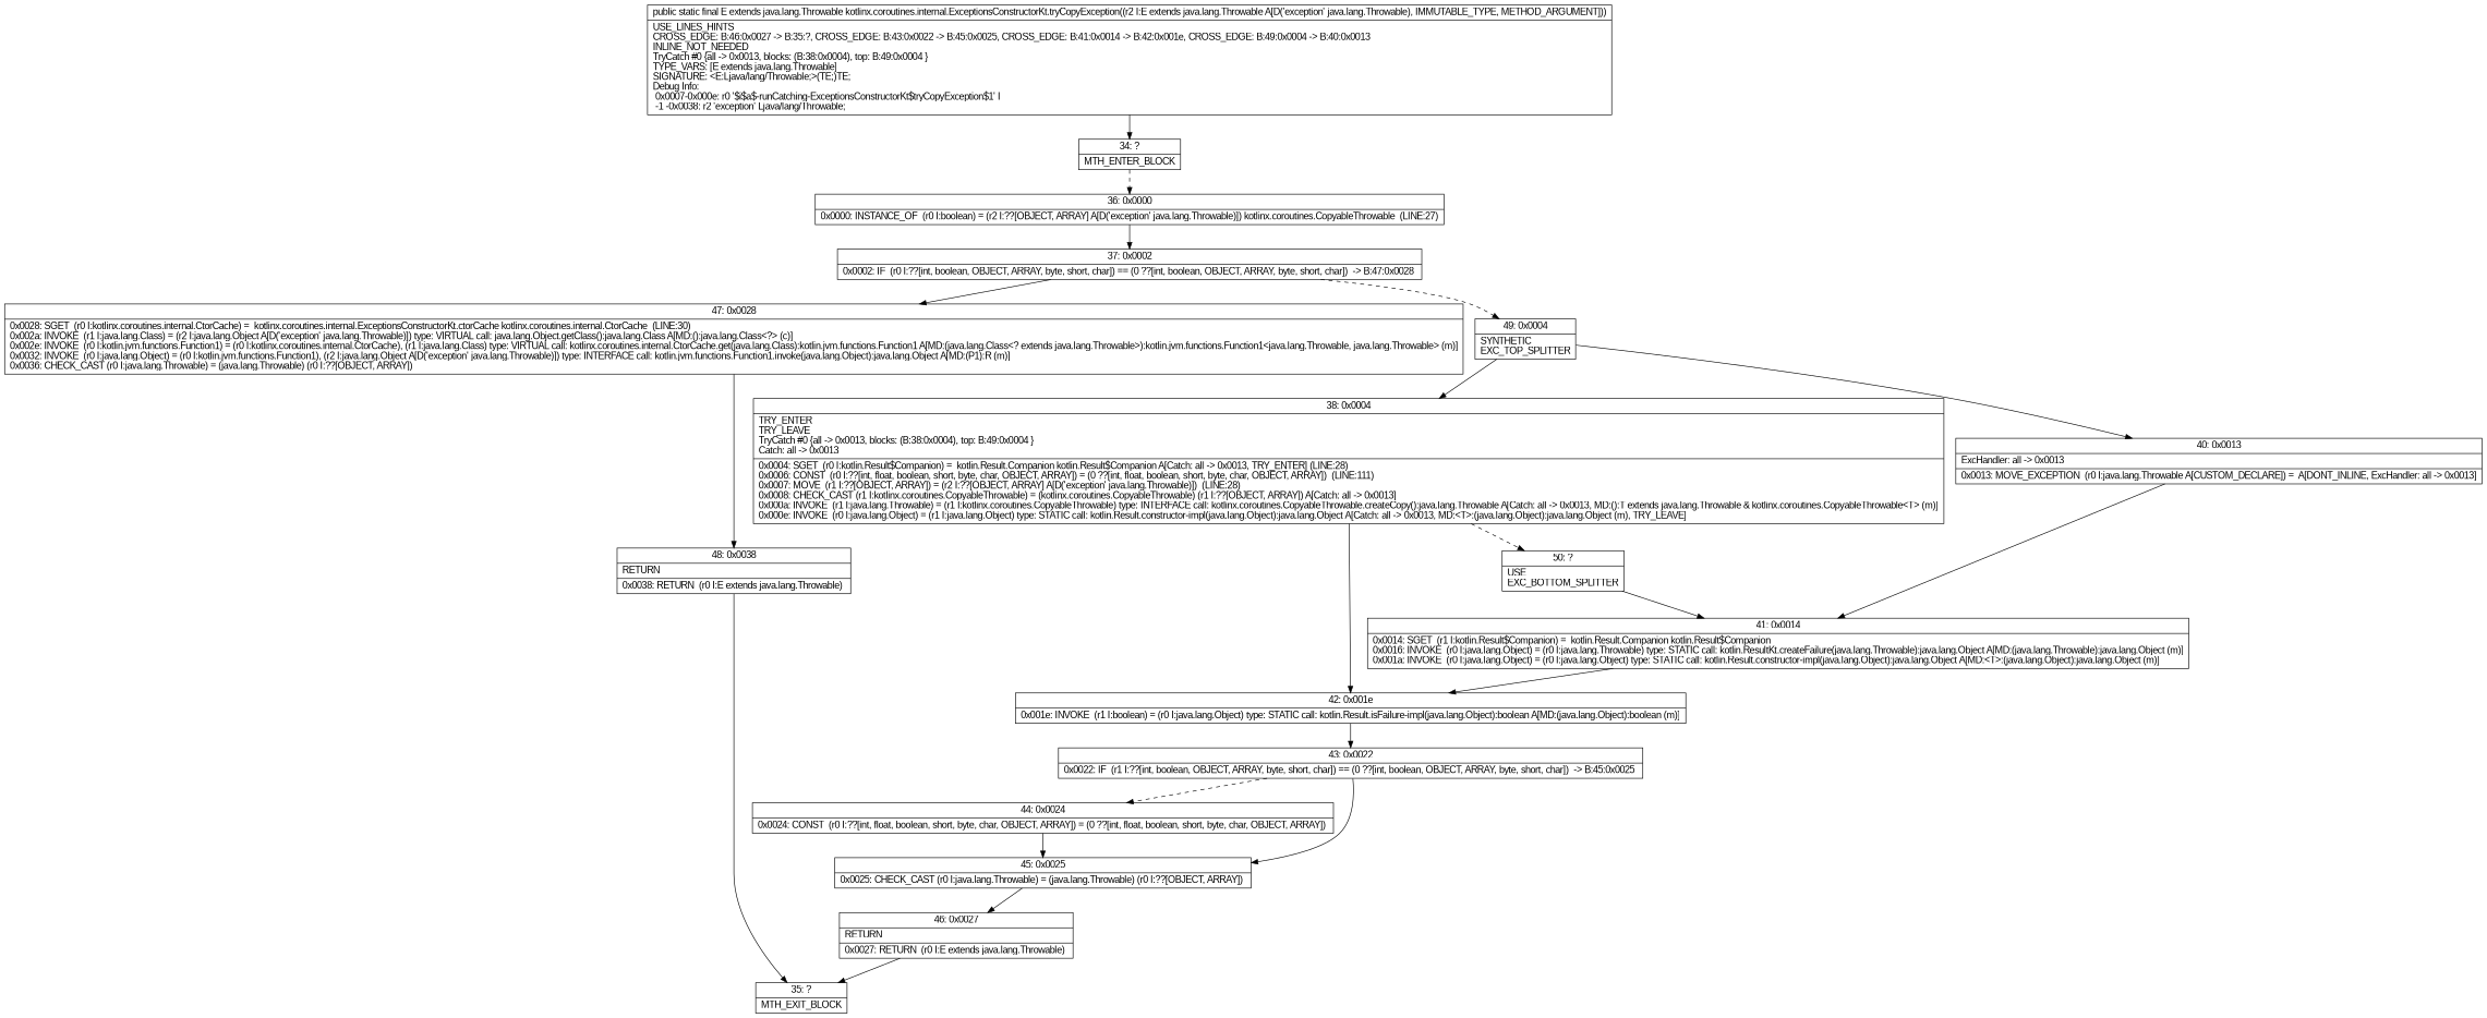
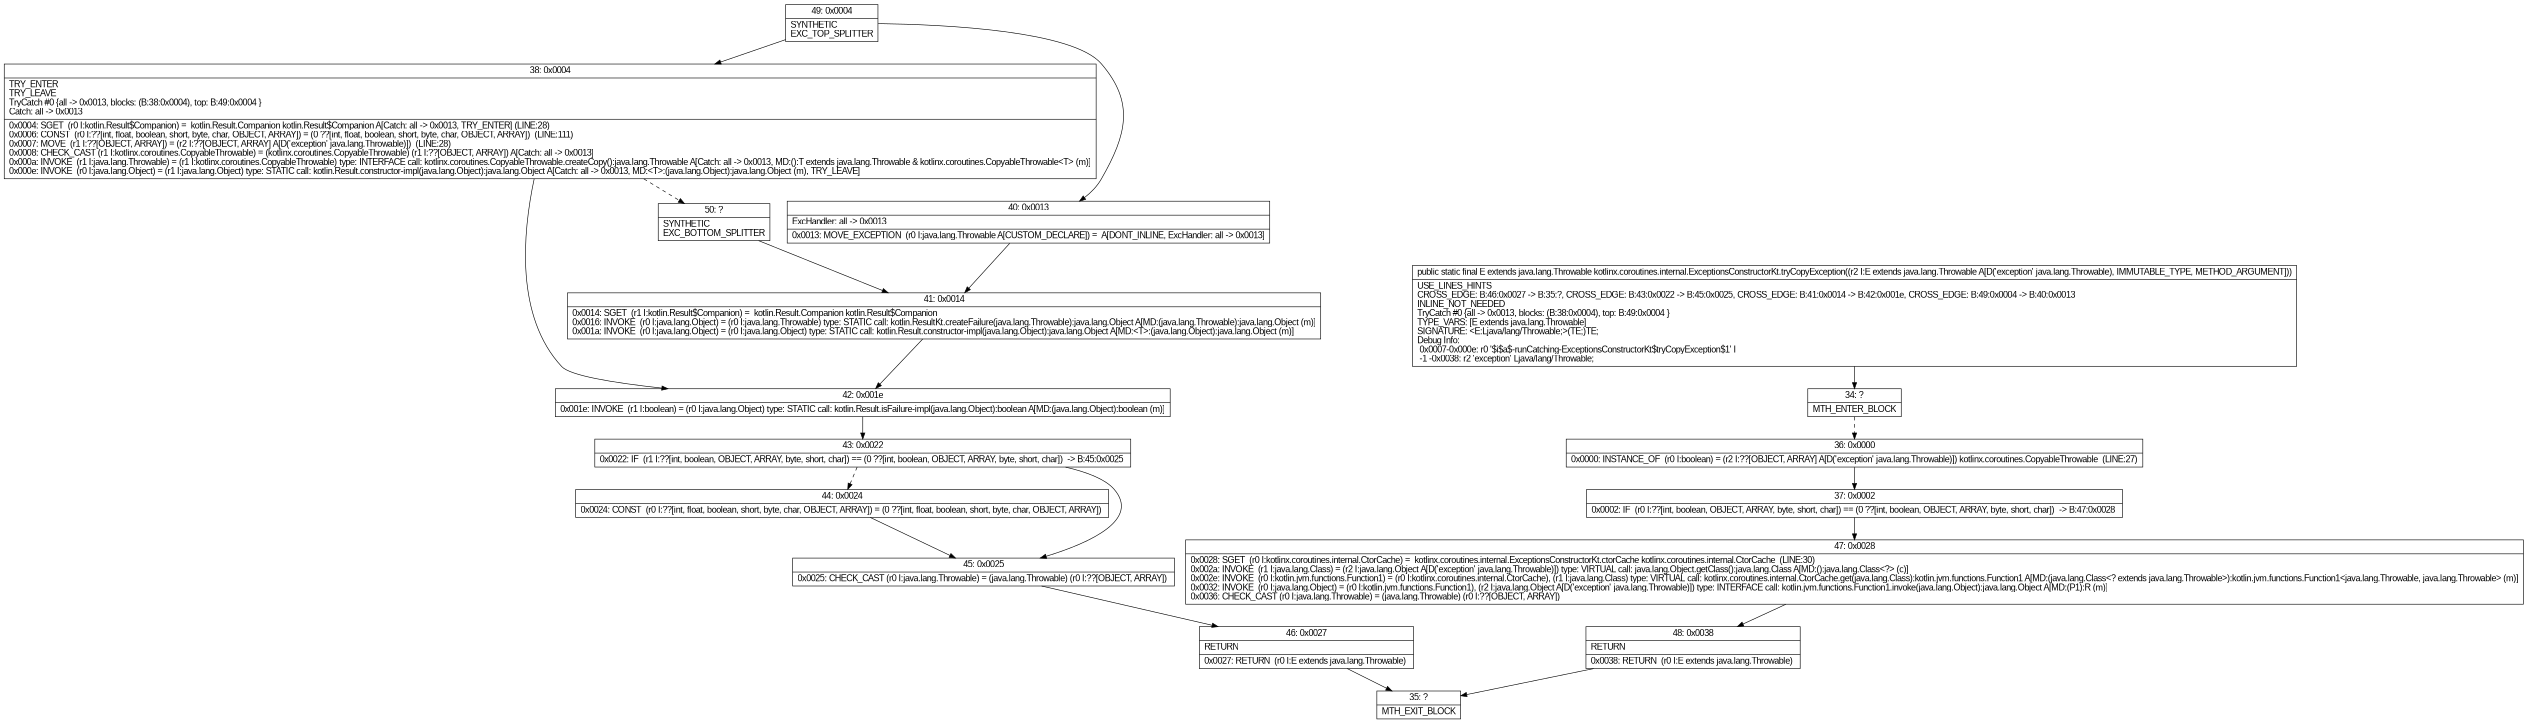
  digraph {
    fontname="Liberation Sans"
    node [fontname="Liberation Sans" shape=record]
    edge [fontname="Liberation Sans"]
    n1 [label="{34\:\ ?|MTH_ENTER_BLOCK\l}"]
    n2 [label="{36\:\ 0x0000|0x0000: INSTANCE_OF  (r0 I:boolean) = (r2 I:??[OBJECT, ARRAY] A[D('exception' java.lang.Throwable)]) kotlinx.coroutines.CopyableThrowable  (LINE:27)\l}"]
    n3 [label="{37\:\ 0x0002|0x0002: IF  (r0 I:??[int, boolean, OBJECT, ARRAY, byte, short, char]) == (0 ??[int, boolean, OBJECT, ARRAY, byte, short, char])  \-\> B:47:0x0028 \l}"]
    n4 [label="{47\:\ 0x0028|0x0028: SGET  (r0 I:kotlinx.coroutines.internal.CtorCache) =  kotlinx.coroutines.internal.ExceptionsConstructorKt.ctorCache kotlinx.coroutines.internal.CtorCache  (LINE:30)\l0x002a: INVOKE  (r1 I:java.lang.Class) = (r2 I:java.lang.Object A[D('exception' java.lang.Throwable)]) type: VIRTUAL call: java.lang.Object.getClass():java.lang.Class A[MD:():java.lang.Class\<?\> (c)]\l0x002e: INVOKE  (r0 I:kotlin.jvm.functions.Function1) = (r0 I:kotlinx.coroutines.internal.CtorCache), (r1 I:java.lang.Class) type: VIRTUAL call: kotlinx.coroutines.internal.CtorCache.get(java.lang.Class):kotlin.jvm.functions.Function1 A[MD:(java.lang.Class\<? extends java.lang.Throwable\>):kotlin.jvm.functions.Function1\<java.lang.Throwable, java.lang.Throwable\> (m)]\l0x0032: INVOKE  (r0 I:java.lang.Object) = (r0 I:kotlin.jvm.functions.Function1), (r2 I:java.lang.Object A[D('exception' java.lang.Throwable)]) type: INTERFACE call: kotlin.jvm.functions.Function1.invoke(java.lang.Object):java.lang.Object A[MD:(P1):R (m)]\l0x0036: CHECK_CAST (r0 I:java.lang.Throwable) = (java.lang.Throwable) (r0 I:??[OBJECT, ARRAY]) \l}"]
    n5 [label="{49\:\ 0x0004|SYNTHETIC\lEXC_TOP_SPLITTER\l}"]
    n6 [label="{48\:\ 0x0038|RETURN\l|0x0038: RETURN  (r0 I:E extends java.lang.Throwable) \l}"]
    n7 [label="{38\:\ 0x0004|TRY_ENTER\lTRY_LEAVE\lTryCatch #0 \{all \-\> 0x0013, blocks: (B:38:0x0004), top: B:49:0x0004 \}\lCatch: all \-\> 0x0013\l|0x0004: SGET  (r0 I:kotlin.Result$Companion) =  kotlin.Result.Companion kotlin.Result$Companion A[Catch: all \-\> 0x0013, TRY_ENTER] (LINE:28)\l0x0006: CONST  (r0 I:??[int, float, boolean, short, byte, char, OBJECT, ARRAY]) = (0 ??[int, float, boolean, short, byte, char, OBJECT, ARRAY])  (LINE:111)\l0x0007: MOVE  (r1 I:??[OBJECT, ARRAY]) = (r2 I:??[OBJECT, ARRAY] A[D('exception' java.lang.Throwable)])  (LINE:28)\l0x0008: CHECK_CAST (r1 I:kotlinx.coroutines.CopyableThrowable) = (kotlinx.coroutines.CopyableThrowable) (r1 I:??[OBJECT, ARRAY]) A[Catch: all \-\> 0x0013]\l0x000a: INVOKE  (r1 I:java.lang.Throwable) = (r1 I:kotlinx.coroutines.CopyableThrowable) type: INTERFACE call: kotlinx.coroutines.CopyableThrowable.createCopy():java.lang.Throwable A[Catch: all \-\> 0x0013, MD:():T extends java.lang.Throwable & kotlinx.coroutines.CopyableThrowable\<T\> (m)]\l0x000e: INVOKE  (r0 I:java.lang.Object) = (r1 I:java.lang.Object) type: STATIC call: kotlin.Result.constructor\-impl(java.lang.Object):java.lang.Object A[Catch: all \-\> 0x0013, MD:\<T\>:(java.lang.Object):java.lang.Object (m), TRY_LEAVE]\l}"]
    n8 [label="{40\:\ 0x0013|ExcHandler: all \-\> 0x0013\l|0x0013: MOVE_EXCEPTION  (r0 I:java.lang.Throwable A[CUSTOM_DECLARE]) =  A[DONT_INLINE, ExcHandler: all \-\> 0x0013]\l}"]
    n9 [label="{35\:\ ?|MTH_EXIT_BLOCK\l}"]
    n10 [label="{42\:\ 0x001e|0x001e: INVOKE  (r1 I:boolean) = (r0 I:java.lang.Object) type: STATIC call: kotlin.Result.isFailure\-impl(java.lang.Object):boolean A[MD:(java.lang.Object):boolean (m)]\l}"]
-   n11 [label="{50\:\ ?|USE\lEXC_BOTTOM_SPLITTER\l}"]
+   n11 [label="{50\:\ ?|SYNTHETIC\lEXC_BOTTOM_SPLITTER\l}"]
    n12 [label="{41\:\ 0x0014|0x0014: SGET  (r1 I:kotlin.Result$Companion) =  kotlin.Result.Companion kotlin.Result$Companion \l0x0016: INVOKE  (r0 I:java.lang.Object) = (r0 I:java.lang.Throwable) type: STATIC call: kotlin.ResultKt.createFailure(java.lang.Throwable):java.lang.Object A[MD:(java.lang.Throwable):java.lang.Object (m)]\l0x001a: INVOKE  (r0 I:java.lang.Object) = (r0 I:java.lang.Object) type: STATIC call: kotlin.Result.constructor\-impl(java.lang.Object):java.lang.Object A[MD:\<T\>:(java.lang.Object):java.lang.Object (m)]\l}"]
    n13 [label="{43\:\ 0x0022|0x0022: IF  (r1 I:??[int, boolean, OBJECT, ARRAY, byte, short, char]) == (0 ??[int, boolean, OBJECT, ARRAY, byte, short, char])  \-\> B:45:0x0025 \l}"]
    n14 [label="{44\:\ 0x0024|0x0024: CONST  (r0 I:??[int, float, boolean, short, byte, char, OBJECT, ARRAY]) = (0 ??[int, float, boolean, short, byte, char, OBJECT, ARRAY]) \l}"]
    n15 [label="{45\:\ 0x0025|0x0025: CHECK_CAST (r0 I:java.lang.Throwable) = (java.lang.Throwable) (r0 I:??[OBJECT, ARRAY]) \l}"]
    n16 [label="{46\:\ 0x0027|RETURN\l|0x0027: RETURN  (r0 I:E extends java.lang.Throwable) \l}"]
    n17 [label="{public static final E extends java.lang.Throwable kotlinx.coroutines.internal.ExceptionsConstructorKt.tryCopyException((r2 I:E extends java.lang.Throwable A[D('exception' java.lang.Throwable), IMMUTABLE_TYPE, METHOD_ARGUMENT]))  | USE_LINES_HINTS\lCROSS_EDGE: B:46:0x0027 \-\> B:35:?, CROSS_EDGE: B:43:0x0022 \-\> B:45:0x0025, CROSS_EDGE: B:41:0x0014 \-\> B:42:0x001e, CROSS_EDGE: B:49:0x0004 \-\> B:40:0x0013\lINLINE_NOT_NEEDED\lTryCatch #0 \{all \-\> 0x0013, blocks: (B:38:0x0004), top: B:49:0x0004 \}\lTYPE_VARS: [E extends java.lang.Throwable]\lSIGNATURE: \<E:Ljava\/lang\/Throwable;\>(TE;)TE;\lDebug Info:\l  0x0007\-0x000e: r0 '$i$a$\-runCatching\-ExceptionsConstructorKt$tryCopyException$1' I\l  \-1 \-0x0038: r2 'exception' Ljava\/lang\/Throwable;\l}"]
    n1 -> n2 [style=dashed]
    n2 -> n3
    n3 -> n4
-   n3 -> n5 [style=dashed]
    n4 -> n6
    n5 -> n7
    n5 -> n8
    n6 -> n9
    n7 -> n10
    n7 -> n11 [style=dashed]
    n8 -> n12
    n10 -> n13
    n11 -> n12
    n12 -> n10
    n13 -> n14 [style=dashed]
    n13 -> n15
    n14 -> n15
    n15 -> n16
    n16 -> n9
    n17 -> n1
  }
